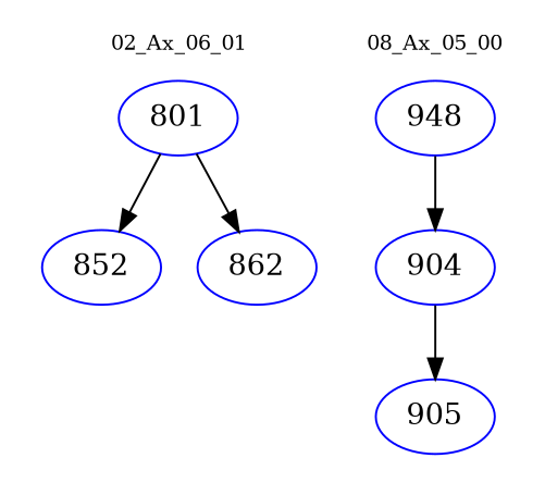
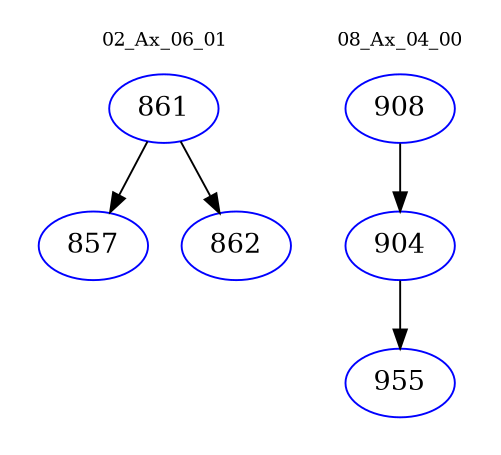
  digraph {
    node [color=blue]
    edge [color=black]
-   n1 [label=801]
-   n2 [label=852]
+   n1 [label=861]
+   n2 [label=857]
    n3 [label=862]
    n4 [label=904]
-   n5 [label=948]
-   n6 [label=905]
+   n5 [label=908]
+   n6 [label=955]
    subgraph cluster_1 {
      color=white
      fontsize=10
      label="02_Ax_06_01"
      n1
      n2
      n3
    }
    subgraph cluster_2 {
      color=white
      fontsize=10
-     label="08_Ax_05_00"
+     label="08_Ax_04_00"
      n4
      n5
      n6
    }
    n1 -> n2
    n1 -> n3
    n4 -> n6
    n5 -> n4
  }
